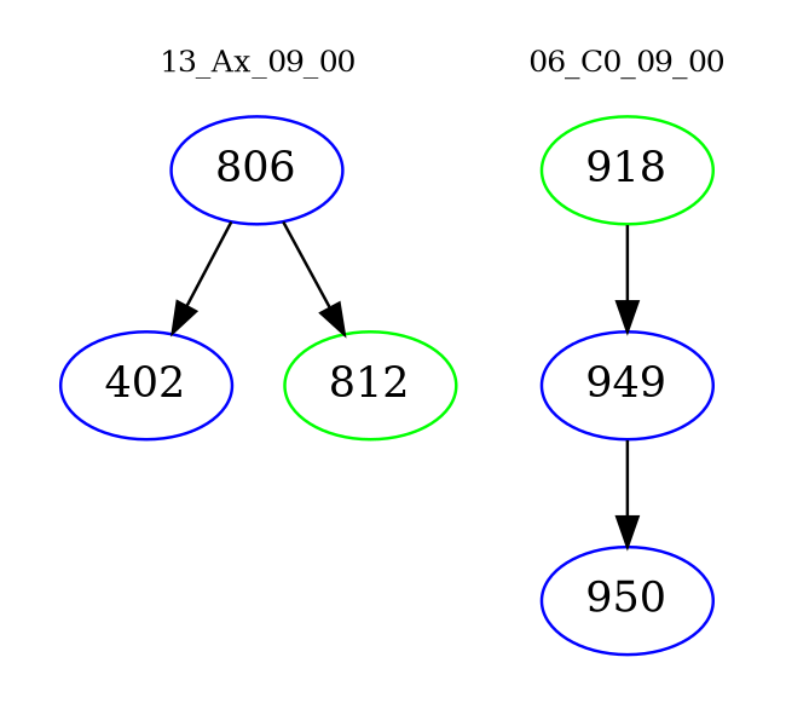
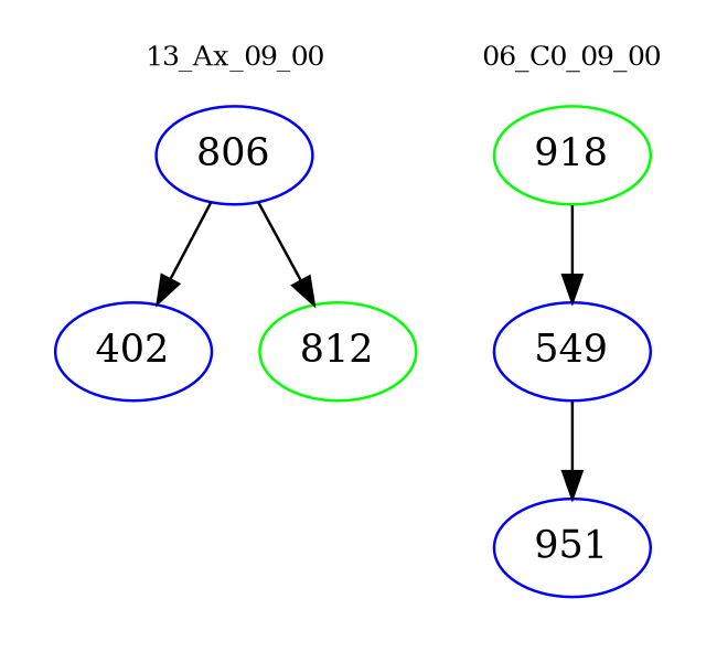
  digraph {
    node [color=blue]
    edge [color=black]
    n1 [label=806]
    n2 [label=402]
    n3 [color=green label=812]
-   n4 [label=949]
+   n4 [label=549]
    n5 [color=green label=918]
-   n6 [label=950]
+   n6 [label=951]
    subgraph cluster_1 {
      color=white
      fontsize=10
      label="13_Ax_09_00"
      n1
      n2
      n3
    }
    subgraph cluster_2 {
      color=white
      fontsize=10
      label="06_C0_09_00"
      n4
      n5
      n6
    }
    n1 -> n2
    n1 -> n3
    n4 -> n6
    n5 -> n4
  }
